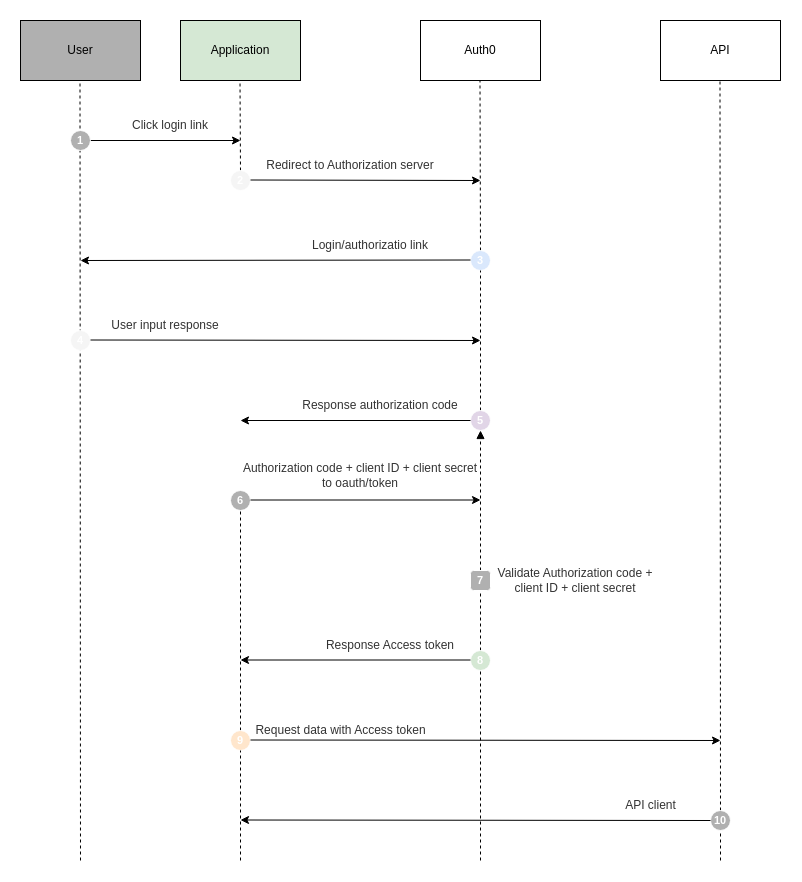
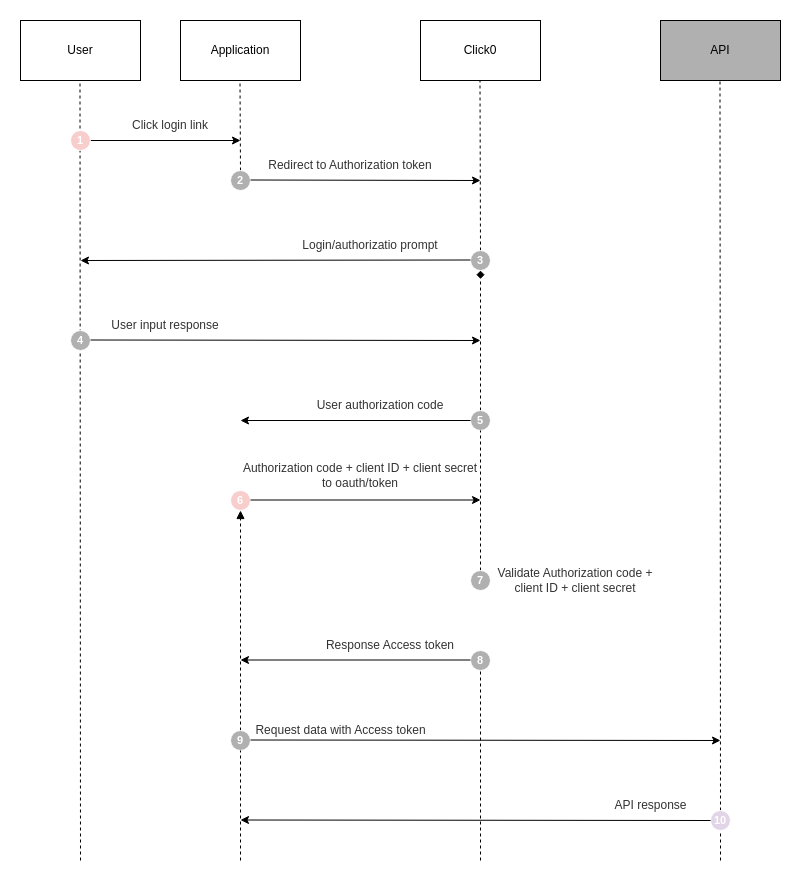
  <mxCell id="0" />
  <mxCell id="1" parent="0" />
- <mxCell id="2" value="User" style="rounded=0;whiteSpace=wrap;html=1;fillColor=#b0b0b0;" vertex="1" parent="1"><mxGeometry x="20" y="20" width="120" height="60" as="geometry" /></mxCell>
- <mxCell id="3" value="Application" style="rounded=0;whiteSpace=wrap;html=1;fillColor=#d5e8d4;" vertex="1" parent="1"><mxGeometry x="180" y="20" width="120" height="60" as="geometry" /></mxCell>
- <mxCell id="4" value="Auth0" style="rounded=0;whiteSpace=wrap;html=1;" vertex="1" parent="1"><mxGeometry x="420" y="20" width="120" height="60" as="geometry" /></mxCell>
- <mxCell id="5" value="API" style="rounded=0;whiteSpace=wrap;html=1;" vertex="1" parent="1"><mxGeometry x="660" y="20" width="120" height="60" as="geometry" /></mxCell>
+ <mxCell id="2" value="User" style="rounded=0;whiteSpace=wrap;html=1;" vertex="1" parent="1"><mxGeometry x="20" y="20" width="120" height="60" as="geometry" /></mxCell>
+ <mxCell id="3" value="Application" style="rounded=0;whiteSpace=wrap;html=1;" vertex="1" parent="1"><mxGeometry x="180" y="20" width="120" height="60" as="geometry" /></mxCell>
+ <mxCell id="4" value="Click0" style="rounded=0;whiteSpace=wrap;html=1;" vertex="1" parent="1"><mxGeometry x="420" y="20" width="120" height="60" as="geometry" /></mxCell>
+ <mxCell id="5" value="API" style="rounded=0;whiteSpace=wrap;html=1;fillColor=#b0b0b0;" vertex="1" parent="1"><mxGeometry x="660" y="20" width="120" height="60" as="geometry" /></mxCell>
  <mxCell id="6" value="" style="endArrow=none;dashed=1;html=1;rounded=0;" edge="1" parent="1"><mxGeometry width="50" height="50" relative="1" as="geometry"><mxPoint x="80" y="860" as="sourcePoint" /><mxPoint x="79.5" y="80" as="targetPoint" /></mxGeometry></mxCell>
  <mxCell id="7" value="" style="endArrow=none;dashed=1;html=1;rounded=0;startArrow=none;" edge="1" parent="1" source="13"><mxGeometry width="50" height="50" relative="1" as="geometry"><mxPoint x="240" y="661" as="sourcePoint" /><mxPoint x="239.5" y="80" as="targetPoint" /></mxGeometry></mxCell>
  <mxCell id="8" value="" style="endArrow=none;dashed=1;html=1;rounded=0;startArrow=none;" edge="1" parent="1" source="15"><mxGeometry width="50" height="50" relative="1" as="geometry"><mxPoint x="480" y="661" as="sourcePoint" /><mxPoint x="479.5" y="80" as="targetPoint" /></mxGeometry></mxCell>
  <mxCell id="9" value="" style="endArrow=none;dashed=1;html=1;rounded=0;startArrow=none;" edge="1" parent="1" source="34"><mxGeometry width="50" height="50" relative="1" as="geometry"><mxPoint x="720" y="860" as="sourcePoint" /><mxPoint x="719.5" y="80" as="targetPoint" /></mxGeometry></mxCell>
  <mxCell id="10" value="" style="endArrow=classic;html=1;rounded=0;" edge="1" parent="1"><mxGeometry width="50" height="50" relative="1" as="geometry"><mxPoint x="80" y="140" as="sourcePoint" /><mxPoint x="240" y="140" as="targetPoint" /></mxGeometry></mxCell>
- <mxCell id="11" value="&lt;font color=&quot;#ffffff&quot; style=&quot;font-size: 11px;&quot;&gt;1&lt;/font&gt;" style="ellipse;whiteSpace=wrap;html=1;aspect=fixed;fillColor=#B0B0B0;strokeColor=#FFFFFF;verticalAlign=middle;fontStyle=1;fontSize=11;" vertex="1" parent="1"><mxGeometry x="70" y="130" width="20" height="20" as="geometry" /></mxCell>
+ <mxCell id="11" value="&lt;font color=&quot;#ffffff&quot; style=&quot;font-size: 11px;&quot;&gt;1&lt;/font&gt;" style="ellipse;whiteSpace=wrap;html=1;aspect=fixed;fillColor=#f8cecc;strokeColor=#FFFFFF;verticalAlign=middle;fontStyle=1;fontSize=11;" vertex="1" parent="1"><mxGeometry x="70" y="130" width="20" height="20" as="geometry" /></mxCell>
  <mxCell id="12" value="&lt;font style=&quot;font-size: 12px;&quot; color=&quot;#333333&quot;&gt;Click login link&lt;/font&gt;" style="text;html=1;strokeColor=none;fillColor=none;align=center;verticalAlign=middle;whiteSpace=wrap;rounded=0;fontSize=11;fontColor=#FFFFFF;" vertex="1" parent="1"><mxGeometry x="125" y="110" width="90" height="30" as="geometry" /></mxCell>
- <mxCell id="13" value="&lt;font color=&quot;#ffffff&quot; style=&quot;font-size: 11px;&quot;&gt;2&lt;/font&gt;" style="ellipse;whiteSpace=wrap;html=1;aspect=fixed;fillColor=#f5f5f5;strokeColor=#FFFFFF;verticalAlign=middle;fontStyle=1;fontSize=11;" vertex="1" parent="1"><mxGeometry x="230" y="170" width="20" height="20" as="geometry" /></mxCell>
+ <mxCell id="13" value="&lt;font color=&quot;#ffffff&quot; style=&quot;font-size: 11px;&quot;&gt;2&lt;/font&gt;" style="ellipse;whiteSpace=wrap;html=1;aspect=fixed;fillColor=#B0B0B0;strokeColor=#FFFFFF;verticalAlign=middle;fontStyle=1;fontSize=11;" vertex="1" parent="1"><mxGeometry x="230" y="170" width="20" height="20" as="geometry" /></mxCell>
  <mxCell id="14" value="" style="endArrow=classic;html=1;rounded=0;fontSize=12;fontColor=#333333;" edge="1" parent="1"><mxGeometry width="50" height="50" relative="1" as="geometry"><mxPoint x="250" y="179.5" as="sourcePoint" /><mxPoint x="480" y="180" as="targetPoint" /></mxGeometry></mxCell>
- <mxCell id="15" value="&lt;font color=&quot;#ffffff&quot; style=&quot;font-size: 11px;&quot;&gt;3&lt;/font&gt;" style="ellipse;whiteSpace=wrap;html=1;aspect=fixed;fillColor=#dae8fc;strokeColor=#FFFFFF;verticalAlign=middle;fontStyle=1;fontSize=11;" vertex="1" parent="1"><mxGeometry x="470" y="250" width="20" height="20" as="geometry" /></mxCell>
- <mxCell id="16" value="" style="endArrow=none;dashed=1;html=1;rounded=0;startArrow=none;" edge="1" parent="1" source="20" target="15"><mxGeometry width="50" height="50" relative="1" as="geometry"><mxPoint x="480" y="661" as="sourcePoint" /><mxPoint x="479.5" y="80" as="targetPoint" /></mxGeometry></mxCell>
+ <mxCell id="15" value="&lt;font color=&quot;#ffffff&quot; style=&quot;font-size: 11px;&quot;&gt;3&lt;/font&gt;" style="ellipse;whiteSpace=wrap;html=1;aspect=fixed;fillColor=#B0B0B0;strokeColor=#FFFFFF;verticalAlign=middle;fontStyle=1;fontSize=11;" vertex="1" parent="1"><mxGeometry x="470" y="250" width="20" height="20" as="geometry" /></mxCell>
+ <mxCell id="16" value="" style="endArrow=diamond;dashed=1;html=1;rounded=0;startArrow=none;" edge="1" parent="1" source="20" target="15"><mxGeometry width="50" height="50" relative="1" as="geometry"><mxPoint x="480" y="661" as="sourcePoint" /><mxPoint x="479.5" y="80" as="targetPoint" /></mxGeometry></mxCell>
  <mxCell id="17" value="" style="endArrow=classic;html=1;rounded=0;fontSize=12;fontColor=#333333;" edge="1" parent="1"><mxGeometry width="50" height="50" relative="1" as="geometry"><mxPoint x="470" y="259.5" as="sourcePoint" /><mxPoint x="80" y="260" as="targetPoint" /></mxGeometry></mxCell>
- <mxCell id="18" value="&lt;font color=&quot;#ffffff&quot; style=&quot;font-size: 11px;&quot;&gt;4&lt;/font&gt;" style="ellipse;whiteSpace=wrap;html=1;aspect=fixed;fillColor=#f5f5f5;strokeColor=#FFFFFF;verticalAlign=middle;fontStyle=1;fontSize=11;" vertex="1" parent="1"><mxGeometry x="70" y="330" width="20" height="20" as="geometry" /></mxCell>
+ <mxCell id="18" value="&lt;font color=&quot;#ffffff&quot; style=&quot;font-size: 11px;&quot;&gt;4&lt;/font&gt;" style="ellipse;whiteSpace=wrap;html=1;aspect=fixed;fillColor=#B0B0B0;strokeColor=#FFFFFF;verticalAlign=middle;fontStyle=1;fontSize=11;" vertex="1" parent="1"><mxGeometry x="70" y="330" width="20" height="20" as="geometry" /></mxCell>
  <mxCell id="19" value="" style="endArrow=classic;html=1;rounded=0;fontSize=12;fontColor=#333333;" edge="1" parent="1"><mxGeometry width="50" height="50" relative="1" as="geometry"><mxPoint x="90" y="339.5" as="sourcePoint" /><mxPoint x="480" y="340" as="targetPoint" /></mxGeometry></mxCell>
- <mxCell id="20" value="&lt;font color=&quot;#ffffff&quot; style=&quot;font-size: 11px;&quot;&gt;5&lt;/font&gt;" style="ellipse;whiteSpace=wrap;html=1;aspect=fixed;fillColor=#e1d5e7;strokeColor=#FFFFFF;verticalAlign=middle;fontStyle=1;fontSize=11;" vertex="1" parent="1"><mxGeometry x="470" y="410" width="20" height="20" as="geometry" /></mxCell>
- <mxCell id="21" value="" style="endArrow=block;dashed=1;html=1;rounded=0;startArrow=none;" edge="1" parent="1" source="26" target="20"><mxGeometry width="50" height="50" relative="1" as="geometry"><mxPoint x="480" y="661" as="sourcePoint" /><mxPoint x="480" y="270" as="targetPoint" /></mxGeometry></mxCell>
+ <mxCell id="20" value="&lt;font color=&quot;#ffffff&quot; style=&quot;font-size: 11px;&quot;&gt;5&lt;/font&gt;" style="ellipse;whiteSpace=wrap;html=1;aspect=fixed;fillColor=#B0B0B0;strokeColor=#FFFFFF;verticalAlign=middle;fontStyle=1;fontSize=11;" vertex="1" parent="1"><mxGeometry x="470" y="410" width="20" height="20" as="geometry" /></mxCell>
+ <mxCell id="21" value="" style="endArrow=none;dashed=1;html=1;rounded=0;startArrow=none;" edge="1" parent="1" source="26" target="20"><mxGeometry width="50" height="50" relative="1" as="geometry"><mxPoint x="480" y="661" as="sourcePoint" /><mxPoint x="480" y="270" as="targetPoint" /></mxGeometry></mxCell>
  <mxCell id="22" value="" style="endArrow=classic;html=1;rounded=0;fontSize=12;fontColor=#333333;" edge="1" parent="1"><mxGeometry width="50" height="50" relative="1" as="geometry"><mxPoint x="470" y="420" as="sourcePoint" /><mxPoint x="240" y="420" as="targetPoint" /></mxGeometry></mxCell>
- <mxCell id="23" value="&lt;font color=&quot;#ffffff&quot; style=&quot;font-size: 11px;&quot;&gt;6&lt;/font&gt;" style="ellipse;whiteSpace=wrap;html=1;aspect=fixed;fillColor=#B0B0B0;strokeColor=#FFFFFF;verticalAlign=middle;fontStyle=1;fontSize=11;" vertex="1" parent="1"><mxGeometry x="230" y="490" width="20" height="20" as="geometry" /></mxCell>
- <mxCell id="24" value="" style="endArrow=none;dashed=1;html=1;rounded=0;startArrow=none;" edge="1" parent="1" source="31" target="23"><mxGeometry width="50" height="50" relative="1" as="geometry"><mxPoint x="240" y="810" as="sourcePoint" /><mxPoint x="240" y="190" as="targetPoint" /></mxGeometry></mxCell>
+ <mxCell id="23" value="&lt;font color=&quot;#ffffff&quot; style=&quot;font-size: 11px;&quot;&gt;6&lt;/font&gt;" style="ellipse;whiteSpace=wrap;html=1;aspect=fixed;fillColor=#f8cecc;strokeColor=#FFFFFF;verticalAlign=middle;fontStyle=1;fontSize=11;" vertex="1" parent="1"><mxGeometry x="230" y="490" width="20" height="20" as="geometry" /></mxCell>
+ <mxCell id="24" value="" style="endArrow=block;dashed=1;html=1;rounded=0;startArrow=none;" edge="1" parent="1" source="31" target="23"><mxGeometry width="50" height="50" relative="1" as="geometry"><mxPoint x="240" y="810" as="sourcePoint" /><mxPoint x="240" y="190" as="targetPoint" /></mxGeometry></mxCell>
  <mxCell id="25" value="" style="endArrow=classic;html=1;rounded=0;fontSize=12;fontColor=#333333;" edge="1" parent="1"><mxGeometry width="50" height="50" relative="1" as="geometry"><mxPoint x="250" y="499.5" as="sourcePoint" /><mxPoint x="480" y="499.5" as="targetPoint" /></mxGeometry></mxCell>
- <mxCell id="26" value="&lt;font color=&quot;#ffffff&quot; style=&quot;font-size: 11px;&quot;&gt;7&lt;/font&gt;" style="whiteSpace=wrap;html=1;aspect=fixed;fillColor=#B0B0B0;strokeColor=#FFFFFF;verticalAlign=middle;fontStyle=1;fontSize=11;rounded=1;" vertex="1" parent="1"><mxGeometry x="470" y="570" width="20" height="20" as="geometry" /></mxCell>
- <mxCell id="27" value="" style="endArrow=none;dashed=1;html=1;rounded=0;startArrow=none;" edge="1" parent="1" source="28" target="26"><mxGeometry width="50" height="50" relative="1" as="geometry"><mxPoint x="480" y="810" as="sourcePoint" /><mxPoint x="480" y="430" as="targetPoint" /></mxGeometry></mxCell>
- <mxCell id="28" value="&lt;font color=&quot;#ffffff&quot; style=&quot;font-size: 11px;&quot;&gt;8&lt;/font&gt;" style="ellipse;whiteSpace=wrap;html=1;aspect=fixed;fillColor=#d5e8d4;strokeColor=#FFFFFF;verticalAlign=middle;fontStyle=1;fontSize=11;" vertex="1" parent="1"><mxGeometry x="470" y="650" width="20" height="20" as="geometry" /></mxCell>
+ <mxCell id="26" value="&lt;font color=&quot;#ffffff&quot; style=&quot;font-size: 11px;&quot;&gt;7&lt;/font&gt;" style="ellipse;whiteSpace=wrap;html=1;aspect=fixed;fillColor=#B0B0B0;strokeColor=#FFFFFF;verticalAlign=middle;fontStyle=1;fontSize=11;" vertex="1" parent="1"><mxGeometry x="470" y="570" width="20" height="20" as="geometry" /></mxCell>
+ <mxCell id="28" value="&lt;font color=&quot;#ffffff&quot; style=&quot;font-size: 11px;&quot;&gt;8&lt;/font&gt;" style="ellipse;whiteSpace=wrap;html=1;aspect=fixed;fillColor=#B0B0B0;strokeColor=#FFFFFF;verticalAlign=middle;fontStyle=1;fontSize=11;" vertex="1" parent="1"><mxGeometry x="470" y="650" width="20" height="20" as="geometry" /></mxCell>
  <mxCell id="29" value="" style="endArrow=none;dashed=1;html=1;rounded=0;" edge="1" parent="1" target="28"><mxGeometry width="50" height="50" relative="1" as="geometry"><mxPoint x="480" y="860" as="sourcePoint" /><mxPoint x="480" y="590" as="targetPoint" /></mxGeometry></mxCell>
  <mxCell id="30" value="" style="endArrow=classic;html=1;rounded=0;fontSize=12;fontColor=#333333;" edge="1" parent="1"><mxGeometry width="50" height="50" relative="1" as="geometry"><mxPoint x="470" y="659.5" as="sourcePoint" /><mxPoint x="240" y="659.5" as="targetPoint" /></mxGeometry></mxCell>
- <mxCell id="31" value="&lt;font color=&quot;#ffffff&quot; style=&quot;font-size: 11px;&quot;&gt;9&lt;/font&gt;" style="ellipse;whiteSpace=wrap;html=1;aspect=fixed;fillColor=#ffe6cc;strokeColor=#FFFFFF;verticalAlign=middle;fontStyle=1;fontSize=11;" vertex="1" parent="1"><mxGeometry x="230" y="730" width="20" height="20" as="geometry" /></mxCell>
+ <mxCell id="31" value="&lt;font color=&quot;#ffffff&quot; style=&quot;font-size: 11px;&quot;&gt;9&lt;/font&gt;" style="ellipse;whiteSpace=wrap;html=1;aspect=fixed;fillColor=#B0B0B0;strokeColor=#FFFFFF;verticalAlign=middle;fontStyle=1;fontSize=11;" vertex="1" parent="1"><mxGeometry x="230" y="730" width="20" height="20" as="geometry" /></mxCell>
  <mxCell id="32" value="" style="endArrow=none;dashed=1;html=1;rounded=0;" edge="1" parent="1" target="31"><mxGeometry width="50" height="50" relative="1" as="geometry"><mxPoint x="240" y="860" as="sourcePoint" /><mxPoint x="240" y="510" as="targetPoint" /></mxGeometry></mxCell>
  <mxCell id="33" value="" style="endArrow=classic;html=1;rounded=0;fontSize=12;fontColor=#333333;" edge="1" parent="1"><mxGeometry width="50" height="50" relative="1" as="geometry"><mxPoint x="250" y="739.5" as="sourcePoint" /><mxPoint x="720" y="740" as="targetPoint" /></mxGeometry></mxCell>
- <mxCell id="34" value="&lt;font color=&quot;#ffffff&quot; style=&quot;font-size: 11px;&quot;&gt;10&lt;/font&gt;" style="ellipse;whiteSpace=wrap;html=1;aspect=fixed;fillColor=#B0B0B0;strokeColor=#FFFFFF;verticalAlign=middle;fontStyle=1;fontSize=11;" vertex="1" parent="1"><mxGeometry x="710" y="810" width="20" height="20" as="geometry" /></mxCell>
+ <mxCell id="34" value="&lt;font color=&quot;#ffffff&quot; style=&quot;font-size: 11px;&quot;&gt;10&lt;/font&gt;" style="ellipse;whiteSpace=wrap;html=1;aspect=fixed;fillColor=#e1d5e7;strokeColor=#FFFFFF;verticalAlign=middle;fontStyle=1;fontSize=11;" vertex="1" parent="1"><mxGeometry x="710" y="810" width="20" height="20" as="geometry" /></mxCell>
  <mxCell id="35" value="" style="endArrow=none;dashed=1;html=1;rounded=0;" edge="1" parent="1" target="34"><mxGeometry width="50" height="50" relative="1" as="geometry"><mxPoint x="720" y="860" as="sourcePoint" /><mxPoint x="719.5" y="80" as="targetPoint" /></mxGeometry></mxCell>
  <mxCell id="36" value="" style="endArrow=classic;html=1;rounded=0;fontSize=12;fontColor=#333333;" edge="1" parent="1"><mxGeometry width="50" height="50" relative="1" as="geometry"><mxPoint x="710" y="820" as="sourcePoint" /><mxPoint x="240" y="819.5" as="targetPoint" /></mxGeometry></mxCell>
- <mxCell id="37" value="Redirect to Authorization server" style="text;html=1;strokeColor=none;fillColor=none;align=center;verticalAlign=middle;whiteSpace=wrap;rounded=0;fontSize=12;fontColor=#333333;" vertex="1" parent="1"><mxGeometry x="260" y="150" width="180" height="30" as="geometry" /></mxCell>
- <mxCell id="38" value="Login/authorizatio link" style="text;html=1;strokeColor=none;fillColor=none;align=center;verticalAlign=middle;whiteSpace=wrap;rounded=0;fontSize=12;fontColor=#333333;" vertex="1" parent="1"><mxGeometry x="280" y="230" width="180" height="30" as="geometry" /></mxCell>
+ <mxCell id="37" value="Redirect to Authorization token" style="text;html=1;strokeColor=none;fillColor=none;align=center;verticalAlign=middle;whiteSpace=wrap;rounded=0;fontSize=12;fontColor=#333333;" vertex="1" parent="1"><mxGeometry x="260" y="150" width="180" height="30" as="geometry" /></mxCell>
+ <mxCell id="38" value="Login/authorizatio prompt" style="text;html=1;strokeColor=none;fillColor=none;align=center;verticalAlign=middle;whiteSpace=wrap;rounded=0;fontSize=12;fontColor=#333333;" vertex="1" parent="1"><mxGeometry x="280" y="230" width="180" height="30" as="geometry" /></mxCell>
  <mxCell id="39" value="User input response" style="text;html=1;strokeColor=none;fillColor=none;align=center;verticalAlign=middle;whiteSpace=wrap;rounded=0;fontSize=12;fontColor=#333333;" vertex="1" parent="1"><mxGeometry x="90" y="310" width="150" height="30" as="geometry" /></mxCell>
- <mxCell id="40" value="Response authorization code" style="text;html=1;strokeColor=none;fillColor=none;align=center;verticalAlign=middle;whiteSpace=wrap;rounded=0;fontSize=12;fontColor=#333333;" vertex="1" parent="1"><mxGeometry x="290" y="390" width="180" height="30" as="geometry" /></mxCell>
+ <mxCell id="40" value="User authorization code" style="text;html=1;strokeColor=none;fillColor=none;align=center;verticalAlign=middle;whiteSpace=wrap;rounded=0;fontSize=12;fontColor=#333333;" vertex="1" parent="1"><mxGeometry x="290" y="390" width="180" height="30" as="geometry" /></mxCell>
  <mxCell id="41" value="Authorization code + client ID + client secret to oauth/token" style="text;html=1;strokeColor=none;fillColor=none;align=center;verticalAlign=middle;whiteSpace=wrap;rounded=0;fontSize=12;fontColor=#333333;" vertex="1" parent="1"><mxGeometry x="240" y="460" width="240" height="30" as="geometry" /></mxCell>
  <mxCell id="42" value="Validate Authorization code + client ID + client secret" style="text;html=1;strokeColor=none;fillColor=none;align=center;verticalAlign=middle;whiteSpace=wrap;rounded=0;fontSize=12;fontColor=#333333;" vertex="1" parent="1"><mxGeometry x="490" y="565" width="170" height="30" as="geometry" /></mxCell>
  <mxCell id="43" value="Response Access token" style="text;html=1;strokeColor=none;fillColor=none;align=center;verticalAlign=middle;whiteSpace=wrap;rounded=0;fontSize=12;fontColor=#333333;" vertex="1" parent="1"><mxGeometry x="300" y="630" width="180" height="30" as="geometry" /></mxCell>
  <mxCell id="44" value="Request data with Access token" style="text;html=1;align=center;verticalAlign=middle;resizable=0;points=[];autosize=1;strokeColor=none;fillColor=none;fontSize=12;fontColor=#333333;" vertex="1" parent="1"><mxGeometry x="245" y="715" width="190" height="30" as="geometry" /></mxCell>
- <mxCell id="45" value="API client" style="text;html=1;align=center;verticalAlign=middle;resizable=0;points=[];autosize=1;strokeColor=none;fillColor=none;fontSize=12;fontColor=#333333;" vertex="1" parent="1"><mxGeometry x="600" y="790" width="100" height="30" as="geometry" /></mxCell>
+ <mxCell id="45" value="API response" style="text;html=1;align=center;verticalAlign=middle;resizable=0;points=[];autosize=1;strokeColor=none;fillColor=none;fontSize=12;fontColor=#333333;" vertex="1" parent="1"><mxGeometry x="600" y="790" width="100" height="30" as="geometry" /></mxCell>
